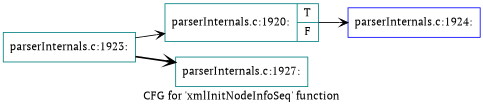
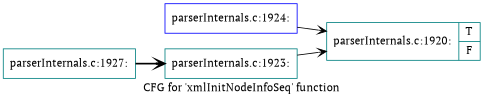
  digraph {
    fontname="PT Serif"
    label="CFG for 'xmlInitNodeInfoSeq' function"
    rankdir=LR
    node [color=teal fontname="PT Serif" shape=record]
    edge [arrowhead=vee fontname="PT Serif" style=solid]
    n1 [label="{parserInternals.c:1920:|{<s0>T|<s1>F}}"]
    n2 [color=blue label="{parserInternals.c:1924:}"]
    n3 [label="{parserInternals.c:1923:}"]
    n4 [label="{parserInternals.c:1927:}"]
-   n1 -> n2
+   n2 -> n1
    n3 -> n1
-   n3 -> n4 [style=bold]
+   n4 -> n3 [style=bold]
  }
